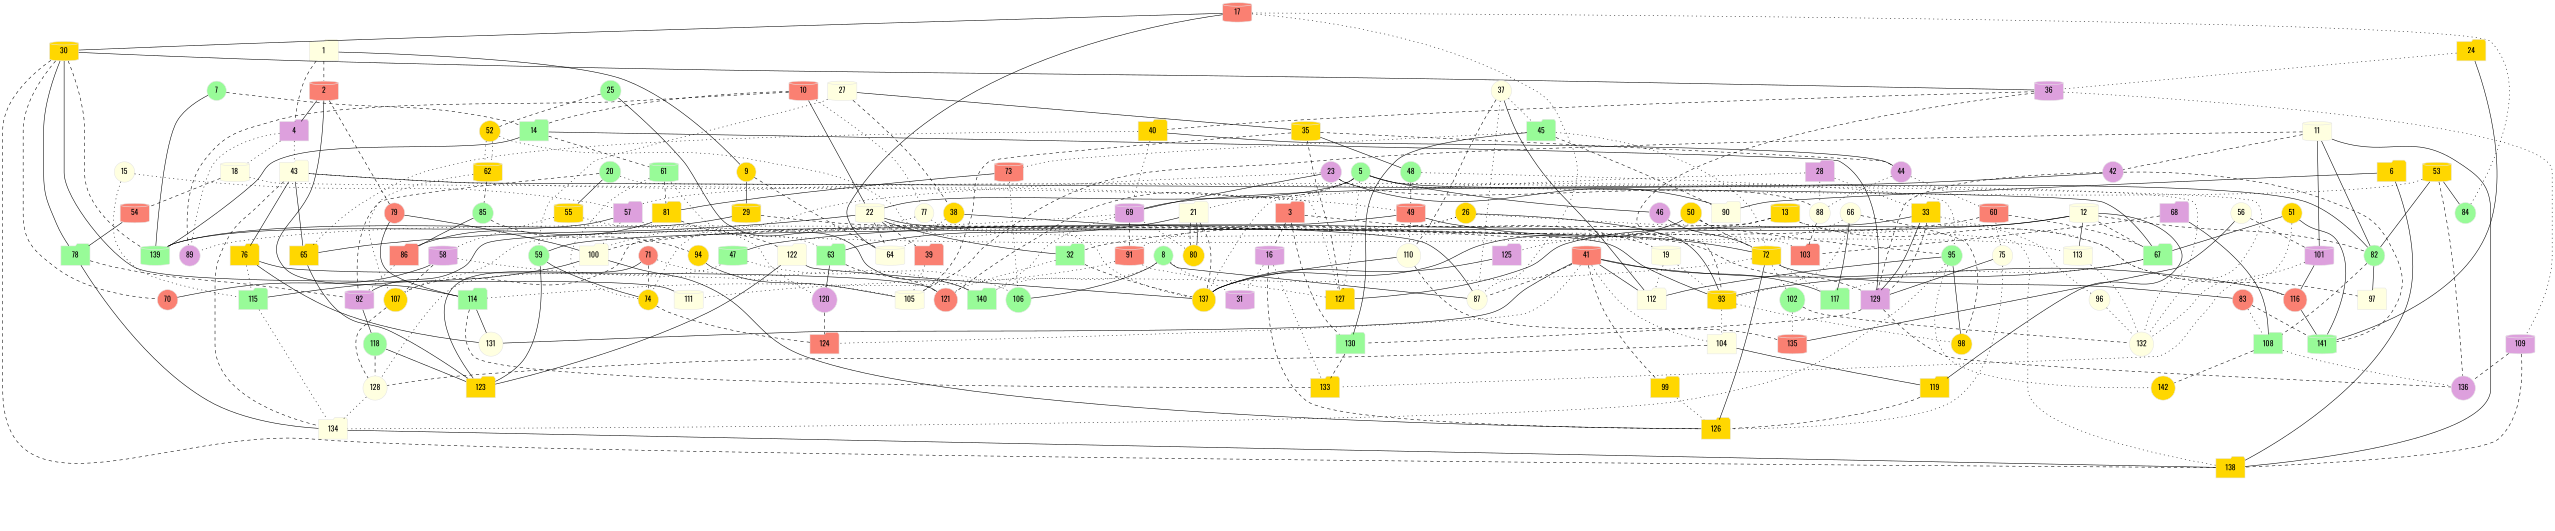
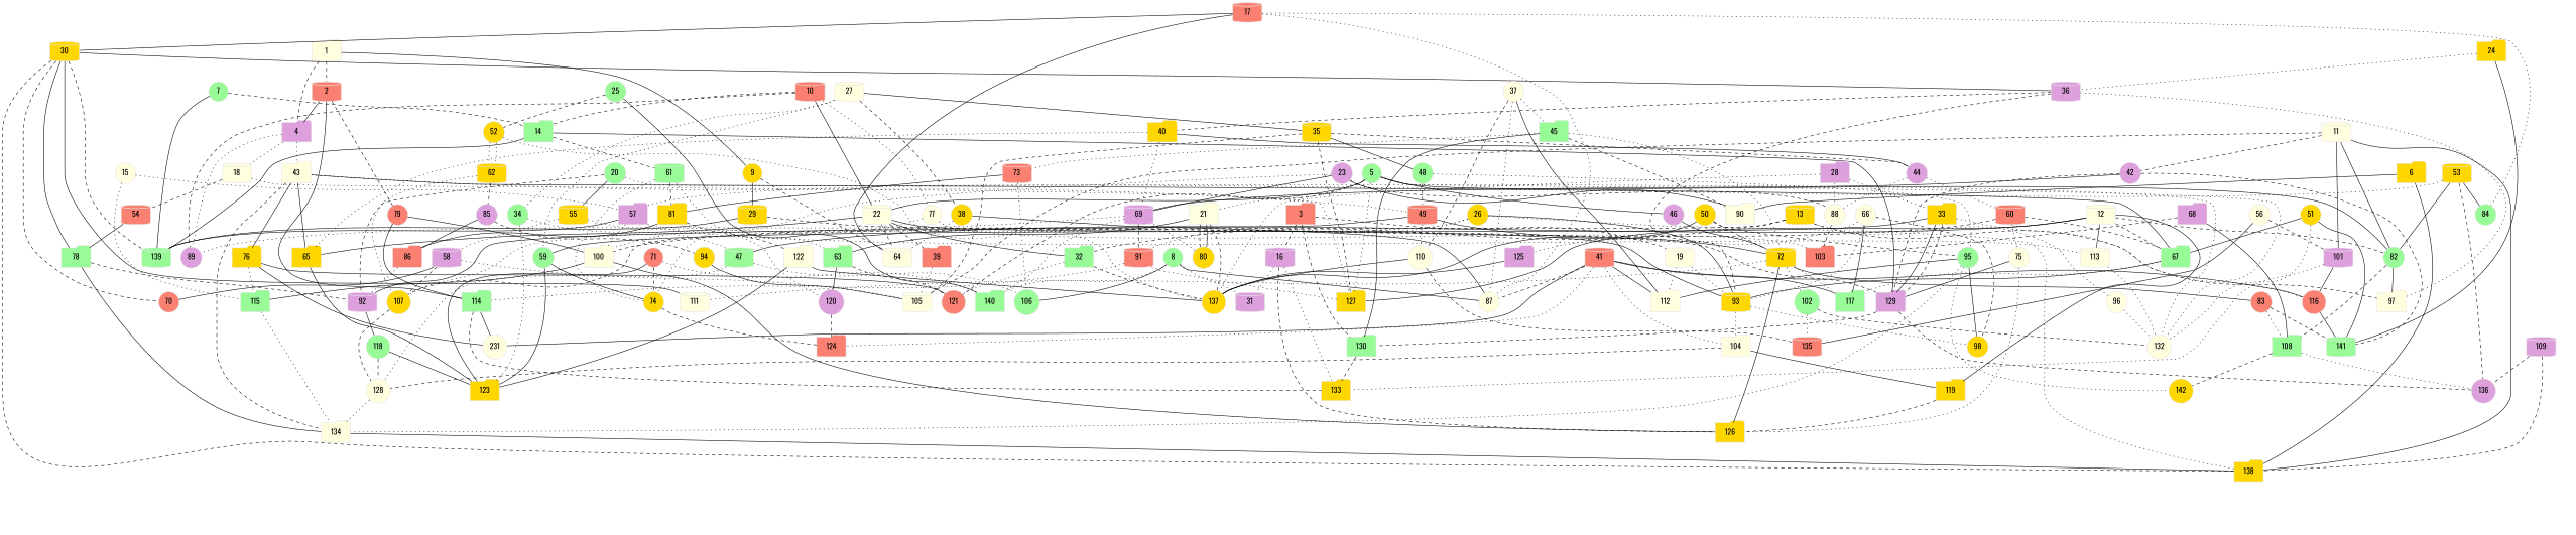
  graph {
    fontname=Oswald
    node [color=gray90 fillcolor=gold fontname=Oswald shape=circle style=filled]
    edge [fontname=Oswald style=solid]
    1 [fillcolor=lightyellow shape=folder]
    2 [fillcolor=salmon shape=cylinder]
    4 [fillcolor=plum shape=folder]
    9
    79 [fillcolor=salmon]
    114 [fillcolor=palegreen shape=folder]
    18 [fillcolor=lightyellow shape=cylinder]
    43 [fillcolor=lightyellow shape=folder]
    89 [fillcolor=plum]
    29 [shape=cylinder]
    64 [fillcolor=lightyellow shape=cylinder]
    100 [fillcolor=lightyellow shape=folder]
    133 [shape=folder]
-   131 [fillcolor=lightyellow]
+   131 [fillcolor=lightyellow label=231]
    3 [fillcolor=salmon shape=folder]
    16 [fillcolor=plum shape=cylinder]
    19 [fillcolor=lightyellow shape=cylinder]
    130 [fillcolor=palegreen shape=folder]
    31 [fillcolor=plum shape=cylinder]
    126 [shape=folder]
    93 [shape=cylinder]
    112 [fillcolor=lightyellow shape=folder]
    127 [shape=folder]
    54 [fillcolor=salmon shape=cylinder]
    67 [fillcolor=palegreen shape=folder]
    65 [shape=folder]
    49 [fillcolor=salmon shape=cylinder]
    76 [shape=folder]
    134 [fillcolor=lightyellow shape=folder]
    5 [fillcolor=palegreen]
    21 [fillcolor=lightyellow shape=folder]
    22 [fillcolor=lightyellow shape=cylinder]
    46 [fillcolor=plum]
    82 [fillcolor=palegreen]
    132 [fillcolor=lightyellow]
    121 [fillcolor=salmon]
    63 [fillcolor=palegreen shape=folder]
    80
    137
    32 [fillcolor=palegreen shape=folder]
    39 [fillcolor=salmon shape=folder]
    72 [shape=cylinder]
    97 [fillcolor=lightyellow shape=folder]
    108 [fillcolor=palegreen shape=folder]
    6 [shape=folder]
    90 [fillcolor=lightyellow shape=folder]
    138 [shape=folder]
    7 [fillcolor=palegreen]
    14 [fillcolor=palegreen shape=folder]
    139 [fillcolor=palegreen shape=cylinder]
    61 [fillcolor=palegreen shape=cylinder]
    129 [fillcolor=plum shape=folder]
    8 [fillcolor=palegreen]
    87 [fillcolor=lightyellow]
    106 [fillcolor=palegreen]
    140 [fillcolor=palegreen shape=folder]
    10 [fillcolor=salmon shape=cylinder]
    77 [fillcolor=lightyellow]
    103 [fillcolor=salmon shape=folder]
    11 [fillcolor=lightyellow shape=cylinder]
    42 [fillcolor=plum]
    101 [fillcolor=plum shape=cylinder]
    105 [fillcolor=lightyellow shape=cylinder]
    69 [fillcolor=plum shape=cylinder]
    141 [fillcolor=palegreen shape=cylinder]
    116 [fillcolor=salmon]
    12 [fillcolor=lightyellow shape=cylinder]
    47 [fillcolor=palegreen shape=cylinder]
    113 [fillcolor=lightyellow shape=cylinder]
    119 [shape=folder]
    128 [fillcolor=lightyellow]
    117 [fillcolor=palegreen shape=folder]
    13 [shape=cylinder]
    96 [fillcolor=lightyellow]
    107
    74
    81 [shape=folder]
    136 [fillcolor=plum]
    15 [fillcolor=lightyellow]
    57 [fillcolor=plum shape=folder]
    115 [fillcolor=palegreen shape=folder]
    17 [fillcolor=salmon shape=cylinder]
    30 [shape=cylinder]
    84 [fillcolor=palegreen]
    36 [fillcolor=plum shape=cylinder]
    70 [fillcolor=salmon]
    78 [fillcolor=palegreen shape=folder]
    111 [fillcolor=lightyellow shape=cylinder]
    104 [fillcolor=lightyellow shape=folder]
    98
    20 [fillcolor=palegreen]
    55 [shape=cylinder]
    92 [fillcolor=plum shape=cylinder]
    58 [fillcolor=plum shape=cylinder]
    120 [fillcolor=plum]
    118 [fillcolor=palegreen]
    123 [shape=folder]
    23 [fillcolor=plum]
    88 [fillcolor=lightyellow]
    91 [fillcolor=salmon shape=cylinder]
    124 [fillcolor=salmon shape=folder]
    24 [shape=folder]
    40 [shape=folder]
    25 [fillcolor=palegreen]
    52
    62 [shape=cylinder]
    26
    27 [fillcolor=lightyellow shape=cylinder]
+   34 [fillcolor=palegreen]
    35 [shape=cylinder]
    38
    59 [fillcolor=palegreen]
    44 [fillcolor=plum]
    48 [fillcolor=palegreen]
    28 [fillcolor=plum shape=folder]
    33 [shape=folder]
    60 [fillcolor=salmon shape=cylinder]
    95 [fillcolor=palegreen]
    37 [fillcolor=lightyellow]
    45 [fillcolor=palegreen shape=folder]
    110 [fillcolor=lightyellow]
    73 [fillcolor=salmon shape=cylinder]
    135 [fillcolor=salmon shape=cylinder]
    41 [fillcolor=salmon shape=cylinder]
-   99 [shape=folder]
    75 [fillcolor=lightyellow]
    83 [fillcolor=salmon]
    102 [fillcolor=palegreen]
    142
    50
    51
-   85 [fillcolor=palegreen]
+   85 [fillcolor=plum]
    53 [shape=cylinder]
    56 [fillcolor=lightyellow]
    86 [fillcolor=salmon shape=folder]
    122 [fillcolor=lightyellow shape=folder]
    94
    66 [fillcolor=lightyellow]
    125 [fillcolor=plum shape=folder]
    68 [fillcolor=plum shape=folder]
    71 [fillcolor=salmon]
    109 [fillcolor=plum shape=cylinder]
    1 -- 2 [style=dashed]
    1 -- 4 [style=dashed]
    1 -- 9
    2 -- 4
    2 -- 79 [style=dashed]
    2 -- 114
    4 -- 18 [style=dotted]
    4 -- 43 [style=dotted]
    4 -- 89 [style=dotted]
    9 -- 29
    9 -- 64 [style=dashed]
    79 -- 114
    79 -- 100
    114 -- 133 [style=dashed]
    114 -- 131
    18 -- 127 [style=dotted]
    18 -- 54 [style=dashed]
    43 -- 67
    43 -- 65
    43 -- 49 [style=dotted]
    43 -- 76
    43 -- 134 [style=dashed]
    29 -- 139
    29 -- 129 [style=dashed]
    100 -- 126
    100 -- 115
    3 -- 16 [style=dashed]
    3 -- 19 [style=dashed]
    3 -- 130 [style=dashed]
    16 -- 133 [style=dotted]
    16 -- 31 [style=dotted]
    16 -- 126 [style=dashed]
    19 -- 93 [style=dotted]
    19 -- 112 [style=dotted]
    130 -- 133 [style=dashed]
    93 -- 104 [style=dotted]
    93 -- 98 [style=dotted]
    54 -- 78
    67 -- 93
    67 -- 117 [style=dotted]
    65 -- 123
    49 -- 72
    49 -- 92
    49 -- 110 [style=dotted]
    76 -- 131
    76 -- 121
    76 -- 115 [style=dotted]
    134 -- 138
    5 -- 127 [style=dotted]
    5 -- 21 [style=dotted]
    5 -- 22
    5 -- 46
    5 -- 82
    5 -- 132 [style=dotted]
    5 -- 121 [style=dashed]
    21 -- 63
    21 -- 80 [style=dashed]
    21 -- 80
    21 -- 137 [style=dashed]
    22 -- 64 [style=dashed]
    22 -- 93
    22 -- 65
    22 -- 32
    22 -- 39 [style=dashed]
    46 -- 72
    82 -- 97
    82 -- 108 [style=dashed]
    63 -- 121 [style=dashed]
    63 -- 120
    32 -- 121 [style=dotted]
    32 -- 137 [style=dashed]
    39 -- 105 [style=dotted]
    72 -- 126
    72 -- 117 [style=dotted]
    72 -- 111 [style=dotted]
    72 -- 83
    72 -- 102 [style=dotted]
    108 -- 136 [style=dotted]
    108 -- 142 [style=dashed]
    6 -- 90
    6 -- 138
    7 -- 14 [style=dashed]
    7 -- 139
    14 -- 139
    14 -- 61 [style=dashed]
    14 -- 129
    61 -- 63 [style=dotted]
    61 -- 74 [style=dotted]
    61 -- 81 [style=dashed]
    129 -- 130 [style=dashed]
    129 -- 136 [style=dashed]
    8 -- 31 [style=dotted]
    8 -- 87
    8 -- 106
    8 -- 140 [style=dotted]
    10 -- 89 [style=dashed]
    10 -- 22
    10 -- 14 [style=dashed]
    10 -- 77 [style=dotted]
    77 -- 100 [style=dotted]
    77 -- 103 [style=dotted]
    11 -- 82
    11 -- 138
    11 -- 42 [style=dashed]
    11 -- 101
    11 -- 105 [style=dashed]
    42 -- 129 [style=dashed]
    42 -- 69
    42 -- 141 [style=dashed]
    101 -- 133 [style=dotted]
    101 -- 116
    69 -- 89 [style=dotted]
    69 -- 80 [style=dotted]
    69 -- 140 [style=dotted]
    69 -- 91 [style=dashed]
    116 -- 141
    12 -- 127
    12 -- 67 [style=dashed]
    12 -- 82 [style=dashed]
    12 -- 47
    12 -- 113
    12 -- 119
    47 -- 106 [style=dotted]
    47 -- 128 [style=dotted]
    113 -- 132 [style=dotted]
    119 -- 126 [style=dashed]
    128 -- 134 [style=dotted]
    13 -- 32 [style=dashed]
    13 -- 97 [style=dashed]
    13 -- 96 [style=dotted]
    13 -- 107 [style=dashed]
    96 -- 132 [style=dotted]
    107 -- 128 [style=dashed]
    74 -- 124 [style=dashed]
    81 -- 86
    81 -- 122 [style=dashed]
    15 -- 57 [style=dotted]
    15 -- 115 [style=dotted]
    57 -- 100 [style=dotted]
    57 -- 139
    57 -- 113 [style=dotted]
    115 -- 134 [style=dotted]
    17 -- 64
    17 -- 87 [style=dotted]
    17 -- 30
    17 -- 84 [style=dotted]
    30 -- 138 [style=dashed]
    30 -- 139 [style=dashed]
    30 -- 36
    30 -- 70 [style=dashed]
    30 -- 78
    30 -- 111
    36 -- 93 [style=dashed]
-   36 -- 109 [style=dotted]
+   36 -- 97 [style=dotted]
    36 -- 40 [style=dashed]
    78 -- 134
    78 -- 92 [style=dashed]
    104 -- 119
    104 -- 128 [style=dashed]
    20 -- 132 [style=dotted]
    20 -- 55
    20 -- 92 [style=dashed]
    55 -- 58 [style=dotted]
    55 -- 120 [style=dotted]
    92 -- 118
    58 -- 105 [style=dotted]
    58 -- 107 [style=dashed]
    58 -- 70
    120 -- 124 [style=dashed]
    118 -- 128 [style=dashed]
    118 -- 123
    23 -- 90
    23 -- 69
    23 -- 74 [style=dotted]
    23 -- 88 [style=dashed]
    88 -- 103 [style=dashed]
    91 -- 114 [style=dotted]
    91 -- 127 [style=dotted]
    24 -- 141
    24 -- 36 [style=dotted]
    40 -- 65 [style=dotted]
    40 -- 69 [style=dotted]
    40 -- 44
    25 -- 140
    25 -- 52 [style=dashed]
    52 -- 137 [style=dotted]
    52 -- 62 [style=dotted]
    52 -- 62 [style=dotted]
    62 -- 107 [style=dotted]
    62 -- 85 [style=dashed]
    26 -- 93
    26 -- 138 [style=dotted]
    26 -- 107 [style=dotted]
    26 -- 91 [style=dotted]
+   27 -- 34 [style=dotted]
    27 -- 35
    27 -- 38 [style=dashed]
    27 -- 59 [style=dotted]
+   34 -- 47 [style=dotted]
+   34 -- 123 [style=dotted]
    35 -- 127 [style=dashed]
    35 -- 105 [style=dashed]
    35 -- 44 [style=dashed]
    35 -- 48
    38 -- 64 [style=dotted]
    38 -- 87
    59 -- 74
    59 -- 123
    44 -- 88 [style=dotted]
    44 -- 60 [style=dotted]
    48 -- 49 [style=dashed]
    48 -- 95 [style=dotted]
    28 -- 137 [style=dotted]
    28 -- 88 [style=dotted]
    28 -- 33 [style=dotted]
    33 -- 129
    33 -- 129 [style=dashed]
    33 -- 116 [style=dotted]
    33 -- 59
    60 -- 100 [style=dashed]
    60 -- 67 [style=dashed]
    60 -- 75 [style=dotted]
    95 -- 112
    95 -- 134 [style=dotted]
    95 -- 98
    95 -- 142 [style=dotted]
    37 -- 112
    37 -- 87 [style=dotted]
    37 -- 45 [style=dotted]
    37 -- 110 [style=dashed]
    45 -- 130
    45 -- 72 [style=dotted]
    45 -- 90 [style=dashed]
    45 -- 73 [style=dotted]
    110 -- 137
    110 -- 135 [style=dashed]
    73 -- 106 [style=dotted]
    73 -- 81
    41 -- 131
    41 -- 112
    41 -- 87 [style=dashed]
    41 -- 116
    41 -- 117
    41 -- 104 [style=dotted]
    41 -- 124 [style=dotted]
-   41 -- 99 [style=dashed]
-   99 -- 126 [style=dotted]
    75 -- 126 [style=dotted]
    75 -- 129
    83 -- 108 [style=dotted]
    83 -- 141 [style=dashed]
    102 -- 132 [style=dashed]
    102 -- 135 [style=dotted]
    50 -- 137
    50 -- 72 [style=dashed]
    50 -- 95 [style=dashed]
    51 -- 67
    51 -- 132 [style=dotted]
    51 -- 141
    85 -- 86
    85 -- 94 [style=dashed]
    53 -- 82
    53 -- 136 [style=dashed]
    53 -- 57 [style=dotted]
    53 -- 84
    56 -- 101 [style=dashed]
    56 -- 135
    86 -- 92 [style=dotted]
    122 -- 137
    122 -- 123
    94 -- 105
    66 -- 93 [style=dotted]
    66 -- 117
    66 -- 98 [style=dashed]
    66 -- 125 [style=dotted]
    125 -- 137
    68 -- 108
    68 -- 103 [style=dashed]
    71 -- 140 [style=dotted]
    71 -- 74 [style=dashed]
    71 -- 123
    109 -- 138 [style=dashed]
    109 -- 136 [style=dashed]
  }
